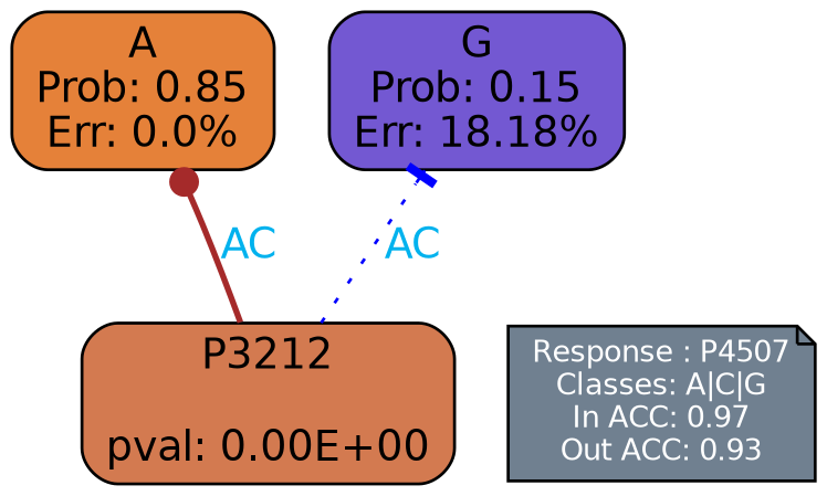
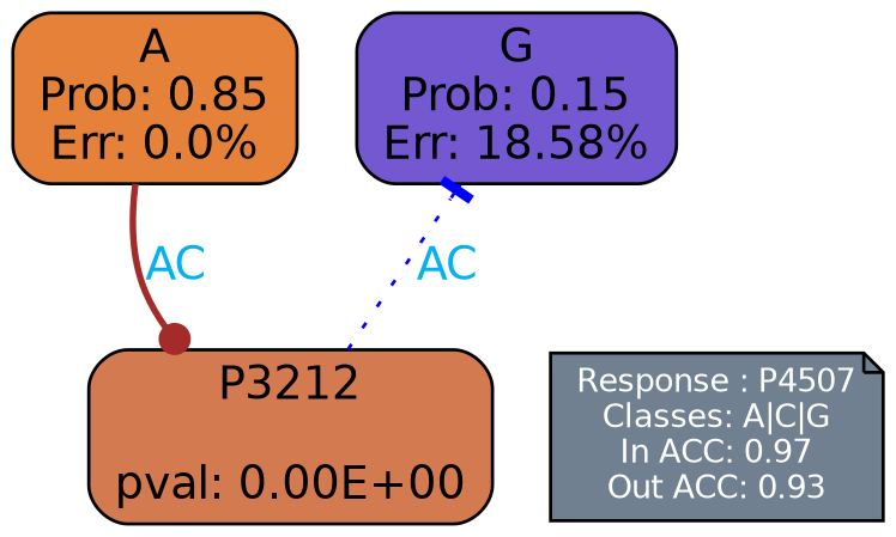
  digraph {
    ranksep=equally
    splines=polylines
    node [color=black fontname=helvetica shape=box style="filled, rounded"]
    edge [fontcolor=deepskyblue2 fontname=helvetica]
    n1 [fillcolor="#e58139" label="A\nProb: 0.85\nErr: 0.0%"]
-   n2 [fillcolor="#7358d2" label="G\nProb: 0.15\nErr: 18.18%"]
+   n2 [fillcolor="#7358d2" label="G\nProb: 0.15\nErr: 18.58%"]
    n3 [align=left fillcolor=slategray fontcolor=white fontsize=10 label="Response : P4507\nClasses: A|C|G\nIn ACC: 0.97\nOut ACC: 0.93\n" shape=note style=filled]
    n4 [fillcolor="#d37a50" label="P3212\n\npval: 0.00E+00"]
    subgraph sub_1 {
      rank=same
      n1
      n2
    }
    subgraph sub_2 {
      rank=same
      n3
      n4
    }
-   n4 -> n1 [arrowhead=dot color=brown label=AC style=bold]
+   n1 -> n4 [arrowhead=dot color=brown label=AC style=bold]
    n4 -> n2 [arrowhead=tee color=blue label=AC style=dotted]
  }
